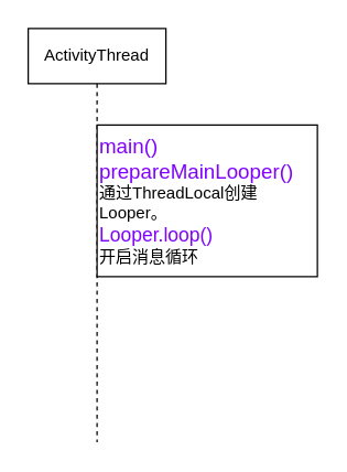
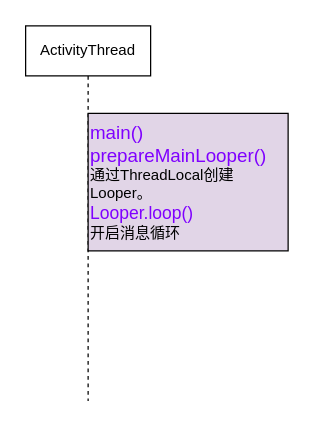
  <mxCell id="0" />
  <mxCell id="1" parent="0" />
  <mxCell id="2" value="ActivityThread" style="shape=umlLifeline;perimeter=lifelinePerimeter;whiteSpace=wrap;html=1;container=1;dropTarget=0;collapsible=0;recursiveResize=0;outlineConnect=0;portConstraint=eastwest;newEdgeStyle={&quot;curved&quot;:0,&quot;rounded&quot;:0};" vertex="1" parent="1"><mxGeometry x="20" y="20" width="100" height="300" as="geometry" /></mxCell>
- <mxCell id="3" value="&lt;font color=&quot;#7f00ff&quot; style=&quot;font-size: 15px;&quot;&gt;main()&lt;br&gt;prepareMainLooper()&lt;/font&gt;&lt;br&gt;通过ThreadLocal创建Looper。&lt;br&gt;&lt;font style=&quot;font-size: 14px;&quot; color=&quot;#7f00ff&quot;&gt;Looper.loop()&lt;br&gt;&lt;/font&gt;开启消息循环" style="rounded=0;whiteSpace=wrap;html=1;align=left;verticalAlign=top;" vertex="1" parent="1"><mxGeometry x="70" y="90" width="160" height="110" as="geometry" /></mxCell>
+ <mxCell id="3" value="&lt;font color=&quot;#7f00ff&quot; style=&quot;font-size: 15px;&quot;&gt;main()&lt;br&gt;prepareMainLooper()&lt;/font&gt;&lt;br&gt;通过ThreadLocal创建Looper。&lt;br&gt;&lt;font style=&quot;font-size: 14px;&quot; color=&quot;#7f00ff&quot;&gt;Looper.loop()&lt;br&gt;&lt;/font&gt;开启消息循环" style="rounded=0;whiteSpace=wrap;html=1;align=left;verticalAlign=top;fillColor=#e1d5e7;" vertex="1" parent="1"><mxGeometry x="70" y="90" width="160" height="110" as="geometry" /></mxCell>
